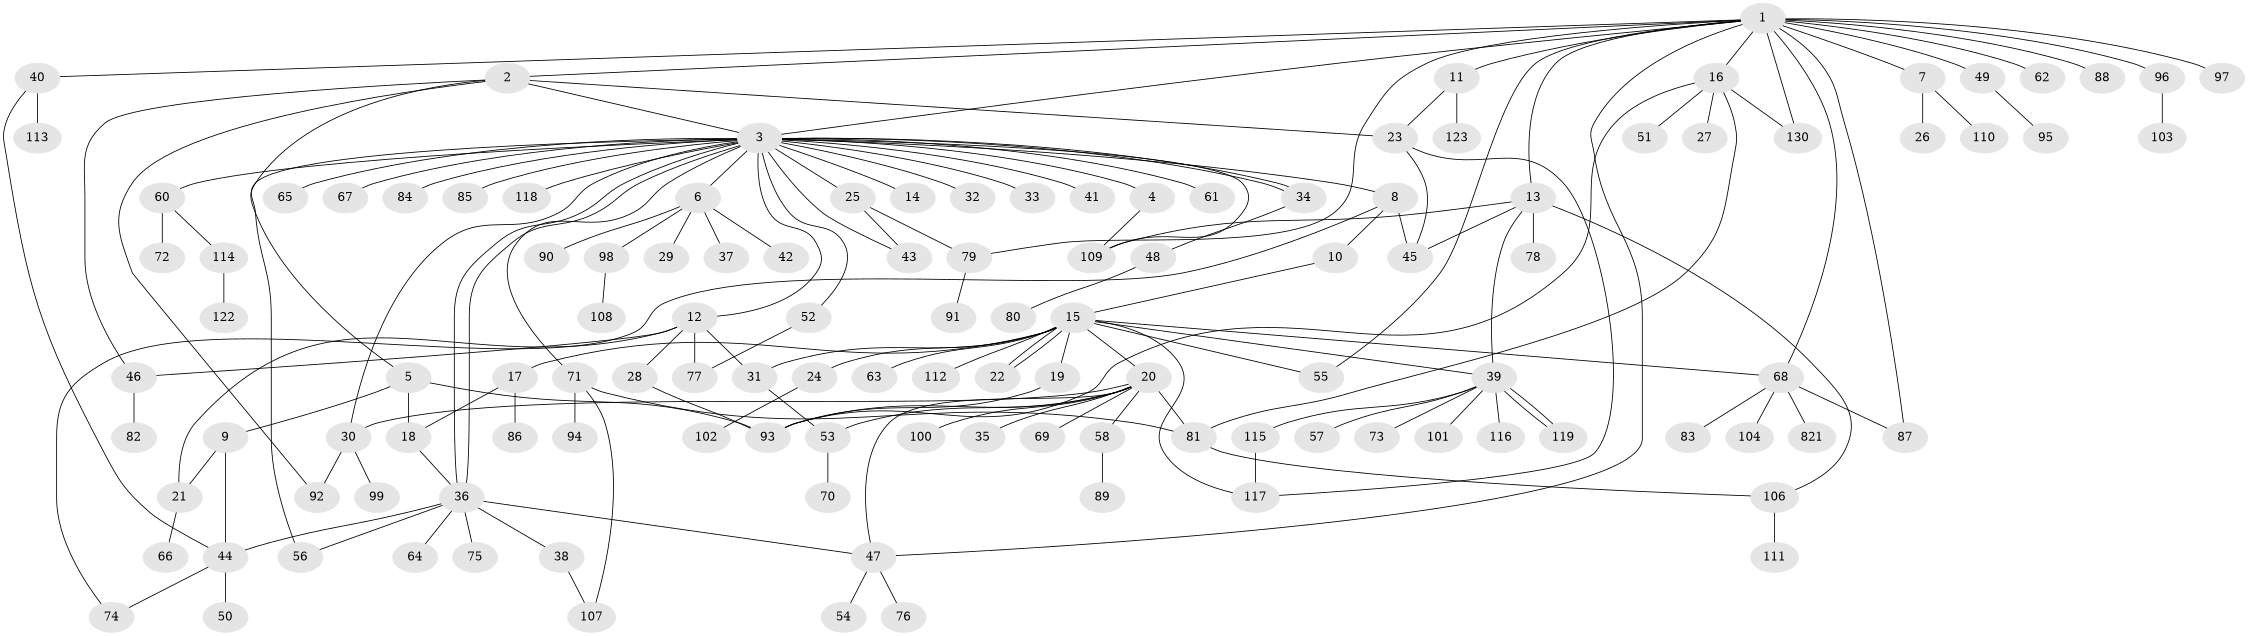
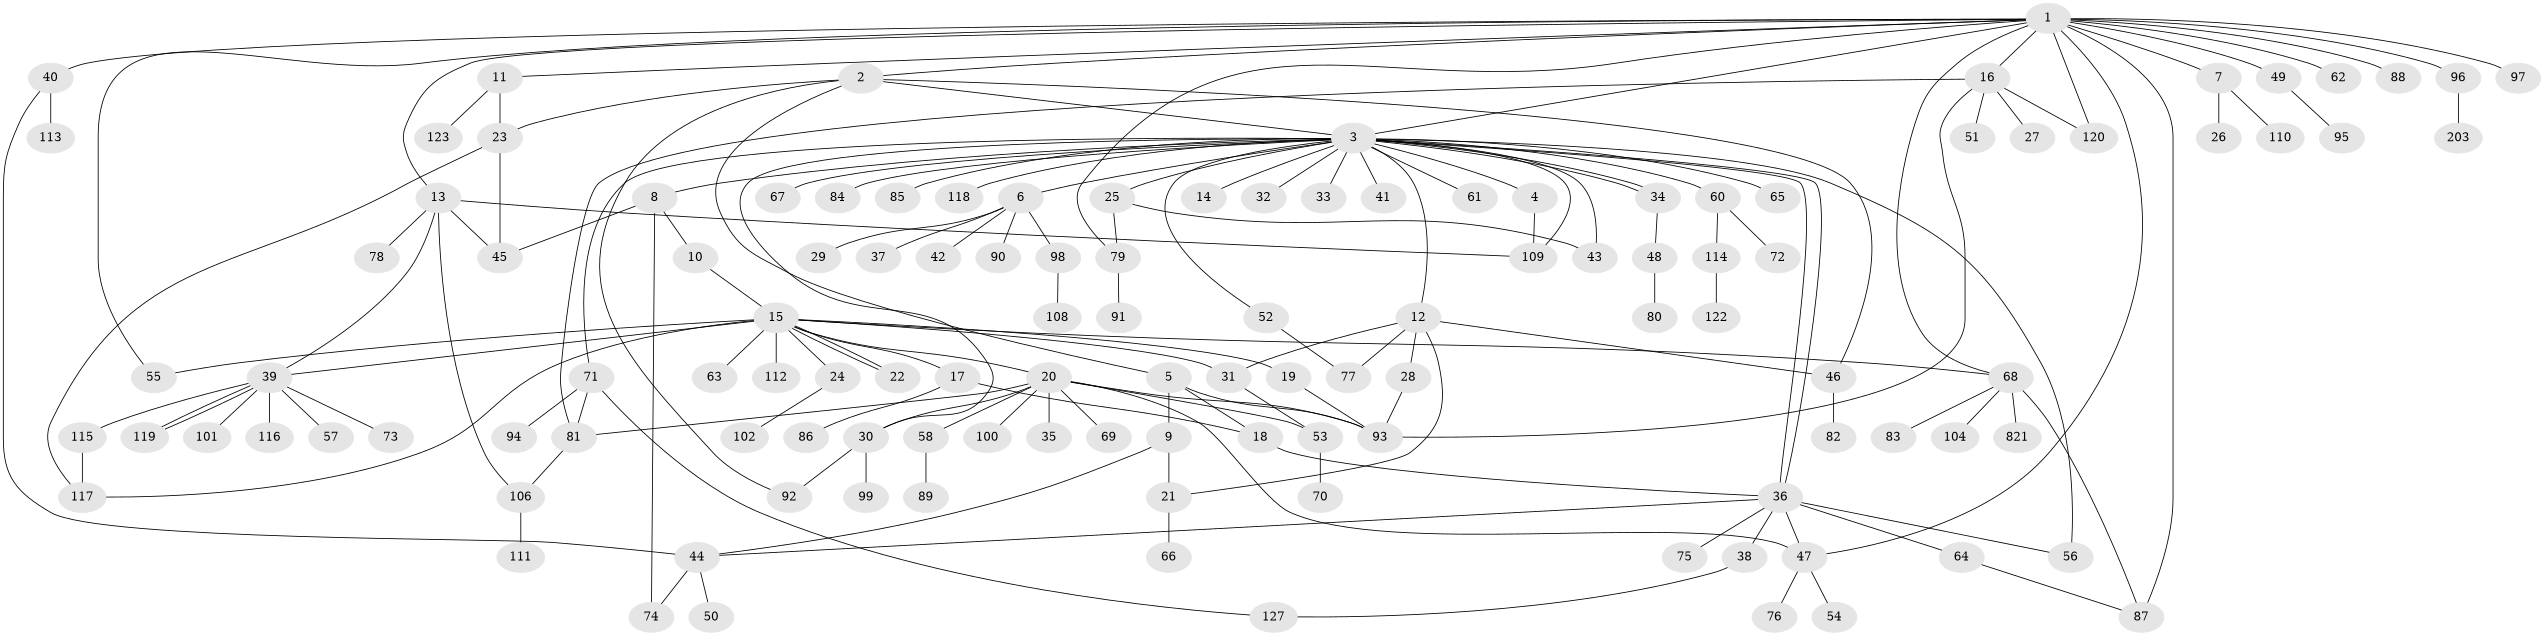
  graph {
    node [color=gray90 style=filled]
    1
    2
    3
    7
    11
    13
    16
    40
    47
    49
    55
    62
    68
    79
    87
    88
    96
    97
-   120 [label=130]
+   120
    5
    23
    46
    92
    4
    6
    8
    12
    14
    25
    30
    32
    33
    34
    36
    41
    43
    52
    56
    60
    61
    65
    67
    71
    84
    85
    109
    118
    26
    110
    123
    45
    39
    78
    106
    93
    27
    51
    81
    44
    113
    54
    76
    95
    83
    104
    n66 [label=821]
    91
-   103
+   103 [label=203]
    9
    18
    117
    82
    29
    37
    42
    90
    98
    10
    74
    21
    28
    31
    77
    99
    48
    38
    64
    75
    72
    114
-   107
+   107 [label=127]
    94
    108
    15
    66
    50
    17
    19
    20
    22
    24
    63
    112
    53
    57
    73
    101
    115
    116
    119
    111
    86
    35
    58
    69
    100
    102
    70
    89
    80
    122
    1 -- 2
    1 -- 3
    1 -- 7
    1 -- 11
    1 -- 13
    1 -- 16
    1 -- 40
    1 -- 47
    1 -- 49
    1 -- 55
    1 -- 62
    1 -- 68
    1 -- 79
    1 -- 87
    1 -- 88
    1 -- 96
    1 -- 97
    1 -- 120
    2 -- 3
    2 -- 5
    2 -- 23
    2 -- 46
    2 -- 92
    3 -- 4
    3 -- 6
    3 -- 8
    3 -- 12
    3 -- 14
    3 -- 25
    3 -- 30
    3 -- 32
    3 -- 33
    3 -- 34
    3 -- 34
    3 -- 36
    3 -- 36
    3 -- 41
    3 -- 43
    3 -- 52
    3 -- 56
    3 -- 60
    3 -- 61
    3 -- 65
    3 -- 67
    3 -- 71
    3 -- 84
    3 -- 85
    3 -- 109
    3 -- 118
    7 -- 26
    7 -- 110
    11 -- 23
    11 -- 123
    13 -- 109
    13 -- 45
    13 -- 39
    13 -- 78
    13 -- 106
    16 -- 120
    16 -- 93
    16 -- 27
    16 -- 51
    16 -- 81
    40 -- 44
    40 -- 113
    47 -- 54
    47 -- 76
    49 -- 95
    68 -- 87
    68 -- 83
    68 -- 104
    68 -- n66
    79 -- 91
    96 -- 103
    5 -- 93
    5 -- 9
    5 -- 18
    23 -- 45
    23 -- 117
    46 -- 82
    4 -- 109
    6 -- 29
    6 -- 37
    6 -- 42
    6 -- 90
    6 -- 98
    8 -- 45
    8 -- 10
    8 -- 74
    12 -- 46
    12 -- 21
    12 -- 28
    12 -- 31
    12 -- 77
    25 -- 79
    25 -- 43
    30 -- 92
    30 -- 99
    34 -- 48
    36 -- 47
    36 -- 56
    36 -- 44
    36 -- 38
    36 -- 64
    36 -- 75
    52 -- 77
    60 -- 72
    60 -- 114
    71 -- 81
    71 -- 107
    71 -- 94
    39 -- 57
    39 -- 73
    39 -- 101
    39 -- 115
    39 -- 116
    39 -- 119
    39 -- 119
    106 -- 111
    81 -- 106
    44 -- 74
    44 -- 50
    9 -- 44
    9 -- 21
    18 -- 36
    98 -- 108
    10 -- 15
    21 -- 66
    28 -- 93
    31 -- 53
    48 -- 80
    38 -- 107
+   64 -- 87
    114 -- 122
    15 -- 55
    15 -- 68
    15 -- 39
    15 -- 117
    15 -- 31
    15 -- 17
    15 -- 19
    15 -- 20
    15 -- 22
    15 -- 22
    15 -- 24
    15 -- 63
    15 -- 112
    17 -- 18
    17 -- 86
    19 -- 93
    20 -- 47
    20 -- 30
    20 -- 93
    20 -- 81
    20 -- 53
    20 -- 35
    20 -- 58
    20 -- 69
    20 -- 100
    24 -- 102
    53 -- 70
    115 -- 117
    58 -- 89
  }
